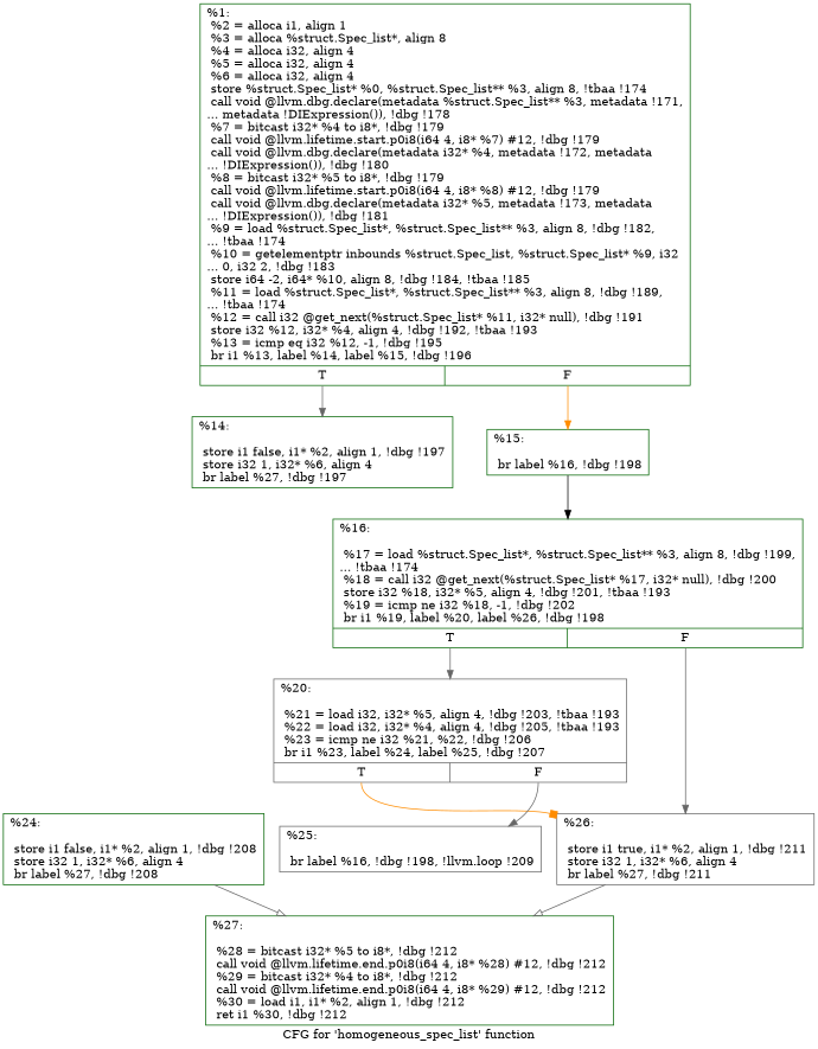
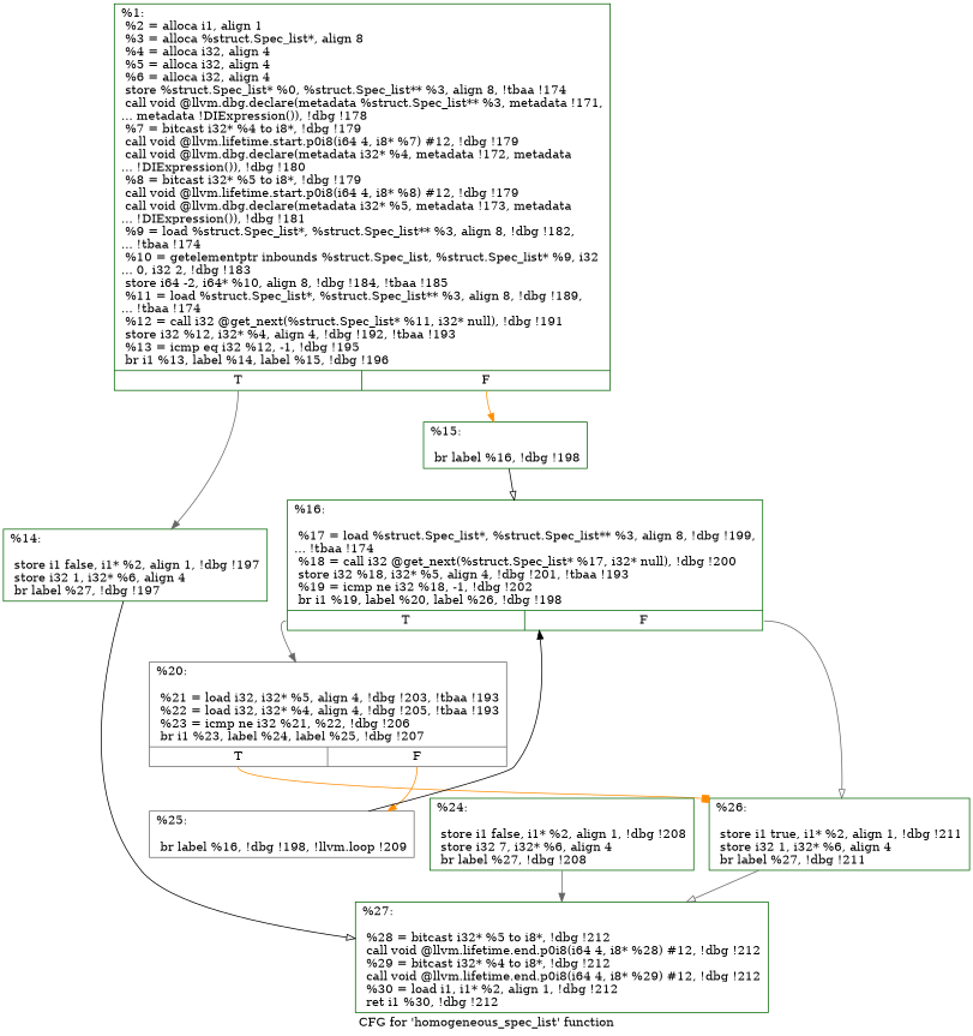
  digraph {
    label="CFG for 'homogeneous_spec_list' function"
    node [color=darkgreen shape=record]
    edge [arrowhead=normal color=gray40]
    n1 [label="{%1:\l  %2 = alloca i1, align 1\l  %3 = alloca %struct.Spec_list*, align 8\l  %4 = alloca i32, align 4\l  %5 = alloca i32, align 4\l  %6 = alloca i32, align 4\l  store %struct.Spec_list* %0, %struct.Spec_list** %3, align 8, !tbaa !174\l  call void @llvm.dbg.declare(metadata %struct.Spec_list** %3, metadata !171,\l... metadata !DIExpression()), !dbg !178\l  %7 = bitcast i32* %4 to i8*, !dbg !179\l  call void @llvm.lifetime.start.p0i8(i64 4, i8* %7) #12, !dbg !179\l  call void @llvm.dbg.declare(metadata i32* %4, metadata !172, metadata\l... !DIExpression()), !dbg !180\l  %8 = bitcast i32* %5 to i8*, !dbg !179\l  call void @llvm.lifetime.start.p0i8(i64 4, i8* %8) #12, !dbg !179\l  call void @llvm.dbg.declare(metadata i32* %5, metadata !173, metadata\l... !DIExpression()), !dbg !181\l  %9 = load %struct.Spec_list*, %struct.Spec_list** %3, align 8, !dbg !182,\l... !tbaa !174\l  %10 = getelementptr inbounds %struct.Spec_list, %struct.Spec_list* %9, i32\l... 0, i32 2, !dbg !183\l  store i64 -2, i64* %10, align 8, !dbg !184, !tbaa !185\l  %11 = load %struct.Spec_list*, %struct.Spec_list** %3, align 8, !dbg !189,\l... !tbaa !174\l  %12 = call i32 @get_next(%struct.Spec_list* %11, i32* null), !dbg !191\l  store i32 %12, i32* %4, align 4, !dbg !192, !tbaa !193\l  %13 = icmp eq i32 %12, -1, !dbg !195\l  br i1 %13, label %14, label %15, !dbg !196\l|{<s0>T|<s1>F}}"]
    n2 [label="{%14:\l\l  store i1 false, i1* %2, align 1, !dbg !197\l  store i32 1, i32* %6, align 4\l  br label %27, !dbg !197\l}"]
    n3 [label="{%15:\l\l  br label %16, !dbg !198\l}"]
    n4 [label="{%27:\l\l  %28 = bitcast i32* %5 to i8*, !dbg !212\l  call void @llvm.lifetime.end.p0i8(i64 4, i8* %28) #12, !dbg !212\l  %29 = bitcast i32* %4 to i8*, !dbg !212\l  call void @llvm.lifetime.end.p0i8(i64 4, i8* %29) #12, !dbg !212\l  %30 = load i1, i1* %2, align 1, !dbg !212\l  ret i1 %30, !dbg !212\l}"]
    n5 [label="{%16:\l\l  %17 = load %struct.Spec_list*, %struct.Spec_list** %3, align 8, !dbg !199,\l... !tbaa !174\l  %18 = call i32 @get_next(%struct.Spec_list* %17, i32* null), !dbg !200\l  store i32 %18, i32* %5, align 4, !dbg !201, !tbaa !193\l  %19 = icmp ne i32 %18, -1, !dbg !202\l  br i1 %19, label %20, label %26, !dbg !198\l|{<s0>T|<s1>F}}"]
    n6 [color=gray40 label="{%20:\l\l  %21 = load i32, i32* %5, align 4, !dbg !203, !tbaa !193\l  %22 = load i32, i32* %4, align 4, !dbg !205, !tbaa !193\l  %23 = icmp ne i32 %21, %22, !dbg !206\l  br i1 %23, label %24, label %25, !dbg !207\l|{<s0>T|<s1>F}}"]
-   n7 [color=gray40 label="{%26:\l\l  store i1 true, i1* %2, align 1, !dbg !211\l  store i32 1, i32* %6, align 4\l  br label %27, !dbg !211\l}"]
+   n7 [label="{%26:\l\l  store i1 true, i1* %2, align 1, !dbg !211\l  store i32 1, i32* %6, align 4\l  br label %27, !dbg !211\l}"]
    n8 [color=gray40 label="{%25:\l\l  br label %16, !dbg !198, !llvm.loop !209\l}"]
-   n9 [label="{%24:\l\l  store i1 false, i1* %2, align 1, !dbg !208\l  store i32 1, i32* %6, align 4\l  br label %27, !dbg !208\l}"]
+   n9 [label="{%24:\l\l  store i1 false, i1* %2, align 1, !dbg !208\l  store i32 7, i32* %6, align 4\l  br label %27, !dbg !208\l}"]
    n1 -> n2 [tailport=s0]
    n1 -> n3 [color=darkorange tailport=s1]
-   n3 -> n5 [color=black]
+   n2 -> n4 [arrowhead=onormal color=black]
+   n3 -> n5 [arrowhead=onormal color=black]
    n5 -> n6 [tailport=s0]
-   n5 -> n7 [tailport=s1]
+   n5 -> n7 [arrowhead=onormal tailport=s1]
    n6 -> n7 [arrowhead=box color=darkorange tailport=s0]
-   n6 -> n8 [tailport=s1]
+   n6 -> n8 [color=darkorange tailport=s1]
    n7 -> n4 [arrowhead=onormal]
-   n9 -> n4 [arrowhead=onormal]
+   n8 -> n5 [color=black]
+   n9 -> n4
  }
